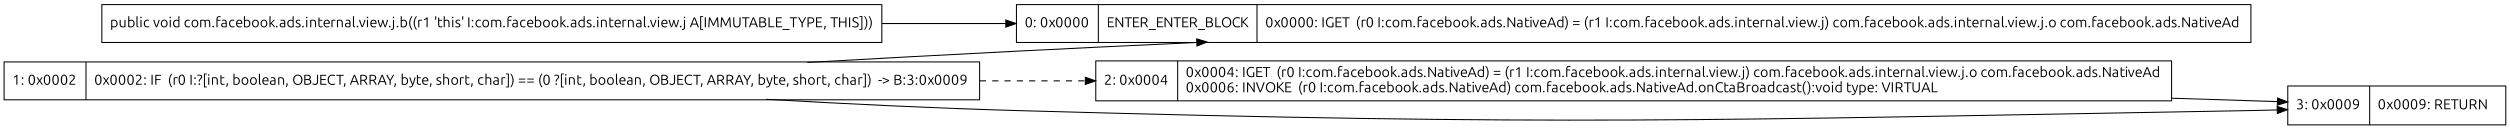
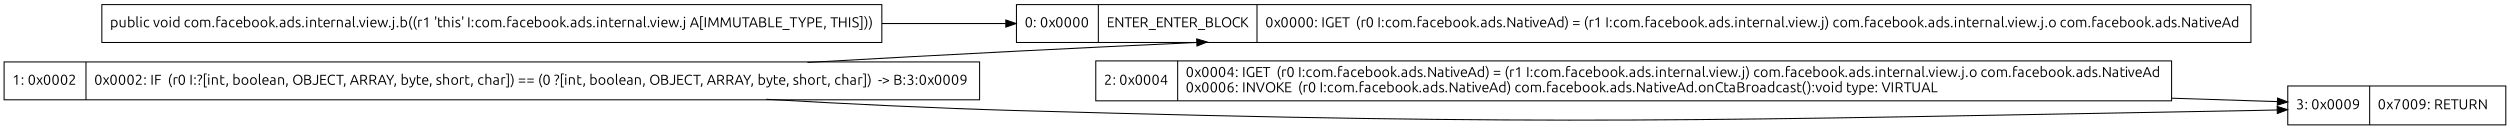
  digraph {
    fontname=Ubuntu
    rankdir=LR
    node [fontname=Ubuntu shape=record]
    edge [fontname=Ubuntu]
    n1 [label="{0\:\ 0x0000|ENTER_ENTER_BLOCK\l|0x0000: IGET  (r0 I:com.facebook.ads.NativeAd) = (r1 I:com.facebook.ads.internal.view.j) com.facebook.ads.internal.view.j.o com.facebook.ads.NativeAd \l}"]
    n2 [label="{1\:\ 0x0002|0x0002: IF  (r0 I:?[int, boolean, OBJECT, ARRAY, byte, short, char]) == (0 ?[int, boolean, OBJECT, ARRAY, byte, short, char])  \-\> B:3:0x0009 \l}"]
    n3 [label="{2\:\ 0x0004|0x0004: IGET  (r0 I:com.facebook.ads.NativeAd) = (r1 I:com.facebook.ads.internal.view.j) com.facebook.ads.internal.view.j.o com.facebook.ads.NativeAd \l0x0006: INVOKE  (r0 I:com.facebook.ads.NativeAd) com.facebook.ads.NativeAd.onCtaBroadcast():void type: VIRTUAL \l}"]
-   n4 [label="{3\:\ 0x0009|0x0009: RETURN   \l}"]
+   n4 [label="{3\:\ 0x0009|0x7009: RETURN   \l}"]
    n5 [label="{public void com.facebook.ads.internal.view.j.b((r1 'this' I:com.facebook.ads.internal.view.j A[IMMUTABLE_TYPE, THIS])) }"]
    n2 -> n1
-   n2 -> n3 [style=dashed]
    n2 -> n4
    n3 -> n4
    n5 -> n1
  }
